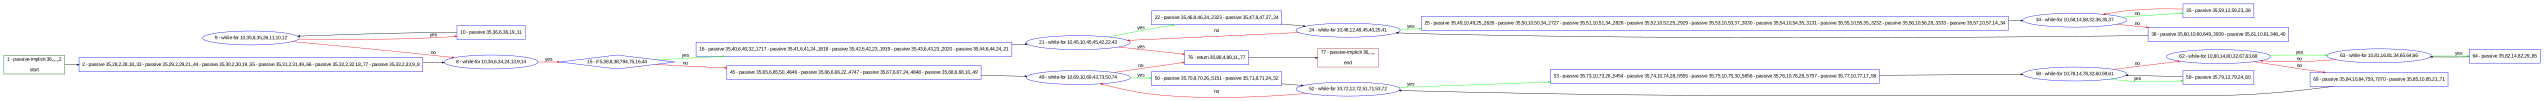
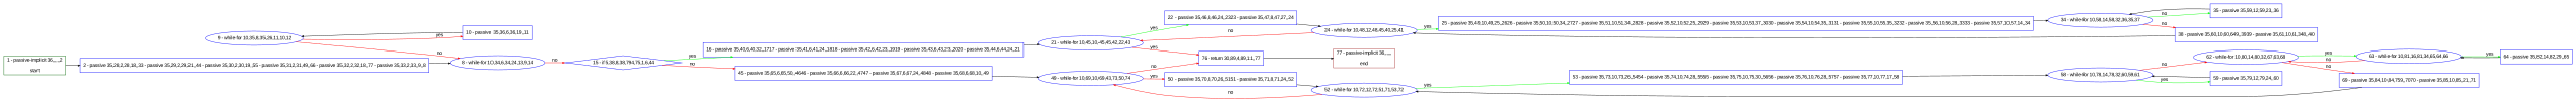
  digraph {
    bgcolor=white
    compound=true
    fillcolor="#FFFFCC"
    fontname=Arial
    fontsize=12
    pack=true
    packmode=clust
    rankdir=LR
    style="rounded,filled"
    node [color="#0000ff" compound=true fillcolor="#ffffff" fixedsize=false fontname=Arial fontsize=12 node_initialized=no shape=box style=filled]
    edge [arrowhead=normal arrowsize=0.5 arrowtail=none color="#000000" compound=true dir=forward fontcolor=black fontname=Arial fontsize=12]
    n1 [label="2 - passive 35,28,2,28,18,,33 - passive 35,29,2,29,21,,44 - passive 35,30,2,30,19,,55 - passive 35,31,2,31,49,,66 - passive 35,32,2,32,18,,77 - passive 35,33,2,33,9,,8"]
    n2 [label="8 - while-for 10,34,6,34,24,13,9,14" shape=oval]
    n3 [label="15 - if 5,38,8,38,794,75,16,44" shape=diamond]
    n4 [color="#006400" label="1 - passive-implicit 36,,,,,,2\n\nstart"]
    n5 [label="9 - while-for 10,35,8,35,26,11,10,12" shape=oval]
    n6 [label="10 - passive 35,36,6,36,19,,11"]
    n7 [label="16 - passive 35,40,6,40,32,,1717 - passive 35,41,6,41,24,,1818 - passive 35,42,6,42,23,,1919 - passive 35,43,6,43,23,,2020 - passive 35,44,6,44,24,,21"]
    n8 [label="45 - passive 35,65,6,65,50,,4646 - passive 35,66,6,66,22,,4747 - passive 35,67,6,67,24,,4848 - passive 35,68,6,68,10,,49"]
    n9 [label="21 - while-for 10,45,10,45,45,42,22,43" shape=oval]
    n10 [label="49 - while-for 10,69,10,69,43,73,50,74" shape=oval]
    n11 [label="22 - passive 35,46,8,46,24,,2323 - passive 35,47,8,47,27,,24"]
    n12 [label="76 - return 30,89,4,89,11,,77"]
    n13 [label="50 - passive 35,70,8,70,26,,5151 - passive 35,71,8,71,24,,52"]
    n14 [label="24 - while-for 10,48,12,48,45,40,25,41" shape=oval]
    n15 [color="#a52a2a" label="77 - passive-implicit 36,,,,,,\n\nend"]
    n16 [label="25 - passive 35,49,10,49,25,,2626 - passive 35,50,10,50,34,,2727 - passive 35,51,10,51,34,,2828 - passive 35,52,10,52,25,,2929 - passive 35,53,10,53,37,,3030 - passive 35,54,10,54,35,,3131 - passive 35,55,10,55,35,,3232 - passive 35,56,10,56,28,,3333 - passive 35,57,10,57,14,,34"]
    n17 [label="34 - while-for 10,58,14,58,32,36,35,37" shape=oval]
    n18 [label="35 - passive 35,59,12,59,23,,36"]
    n19 [label="38 - passive 35,60,10,60,649,,3939 - passive 35,61,10,61,348,,40"]
    n20 [label="52 - while-for 10,72,12,72,51,71,53,72" shape=oval]
    n21 [label="53 - passive 35,73,10,73,26,,5454 - passive 35,74,10,74,28,,5555 - passive 35,75,10,75,30,,5656 - passive 35,76,10,76,28,,5757 - passive 35,77,10,77,17,,58"]
    n22 [label="58 - while-for 10,78,14,78,32,60,59,61" shape=oval]
    n23 [label="59 - passive 35,79,12,79,24,,60"]
    n24 [label="62 - while-for 10,80,14,80,32,67,63,68" shape=oval]
    n25 [label="63 - while-for 10,81,16,81,34,65,64,66" shape=oval]
    n26 [label="69 - passive 35,84,10,84,759,,7070 - passive 35,85,10,85,21,,71"]
    n27 [label="64 - passive 35,82,14,82,29,,65"]
    n1 -> n2
-   n2 -> n3 [color="#ff0000" label=yes]
+   n2 -> n3 [color="#ff0000" label=no]
    n3 -> n7 [color="#00ff00" label=yes]
    n3 -> n8 [color="#ff0000" label=no]
    n4 -> n1
    n5 -> n2 [color="#ff0000" label=no]
    n5 -> n6 [color="#ff0000" label=yes]
    n6 -> n5
    n7 -> n9
    n8 -> n10
    n9 -> n11 [color="#00ff00" label=yes]
    n9 -> n12 [color="#ff0000" label=yes]
    n10 -> n12 [color="#ff0000" label=no]
-   n10 -> n13 [color="#00ff00" label=yes]
+   n10 -> n13 [color="#ff0000" label=yes]
    n11 -> n14
    n12 -> n15
    n13 -> n20
    n14 -> n9 [color="#ff0000" label=no]
    n14 -> n16 [color="#00ff00" label=yes]
    n16 -> n17
    n17 -> n18 [color="#00ff00" label=no]
    n17 -> n19 [color="#ff0000" label=no]
-   n18 -> n17 [color="#ff0000"]
+   n18 -> n17
    n19 -> n14
    n20 -> n10 [color="#ff0000" label=no]
    n20 -> n21 [color="#00ff00" label=yes]
    n21 -> n22
    n22 -> n23 [color="#00ff00" label=yes]
    n22 -> n24 [color="#ff0000" label=no]
    n23 -> n22
    n24 -> n25 [color="#00ff00" label=yes]
    n24 -> n26 [color="#ff0000" label=no]
    n25 -> n24 [color="#ff0000" label=no]
    n25 -> n27 [color="#00ff00" label=yes]
    n26 -> n20
    n27 -> n25
  }
